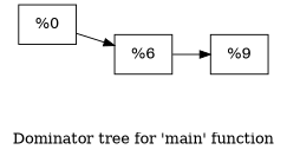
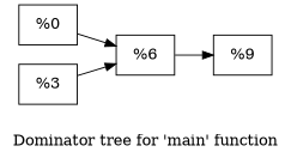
  digraph {
    label="Dominator tree for 'main' function"
    rankdir=LR
    node [shape=record]
    n1 [label="{%0 }"]
    n2 [label="{%6 }"]
+   n3 [label="{%3 }"]
    n4 [label="{%9 }"]
    n1 -> n2
    n2 -> n4
+   n3 -> n2
  }
